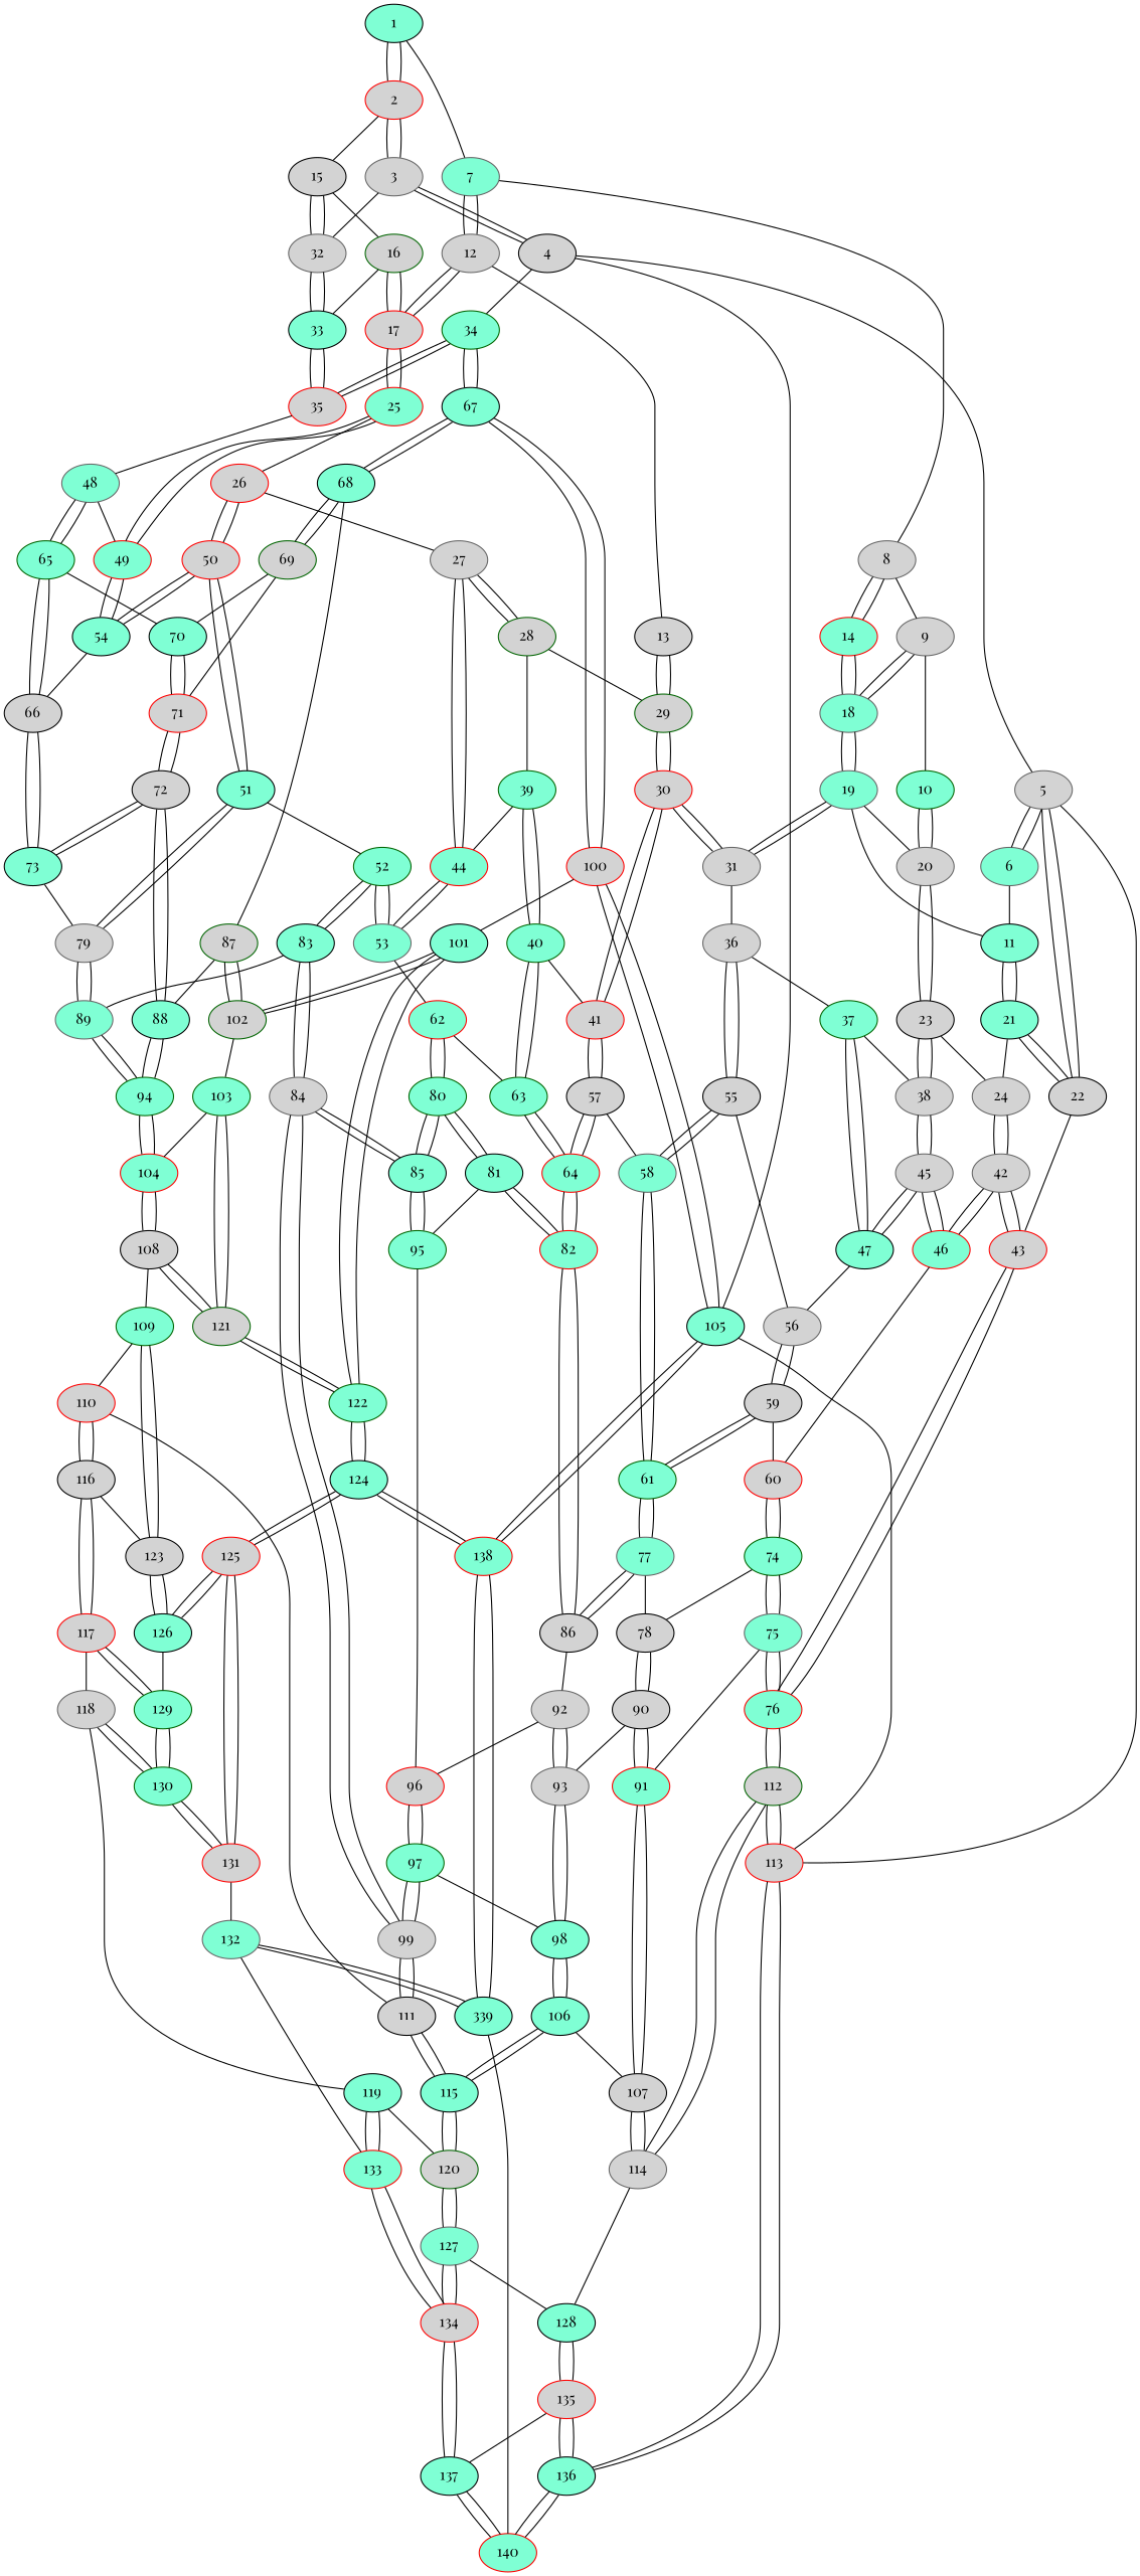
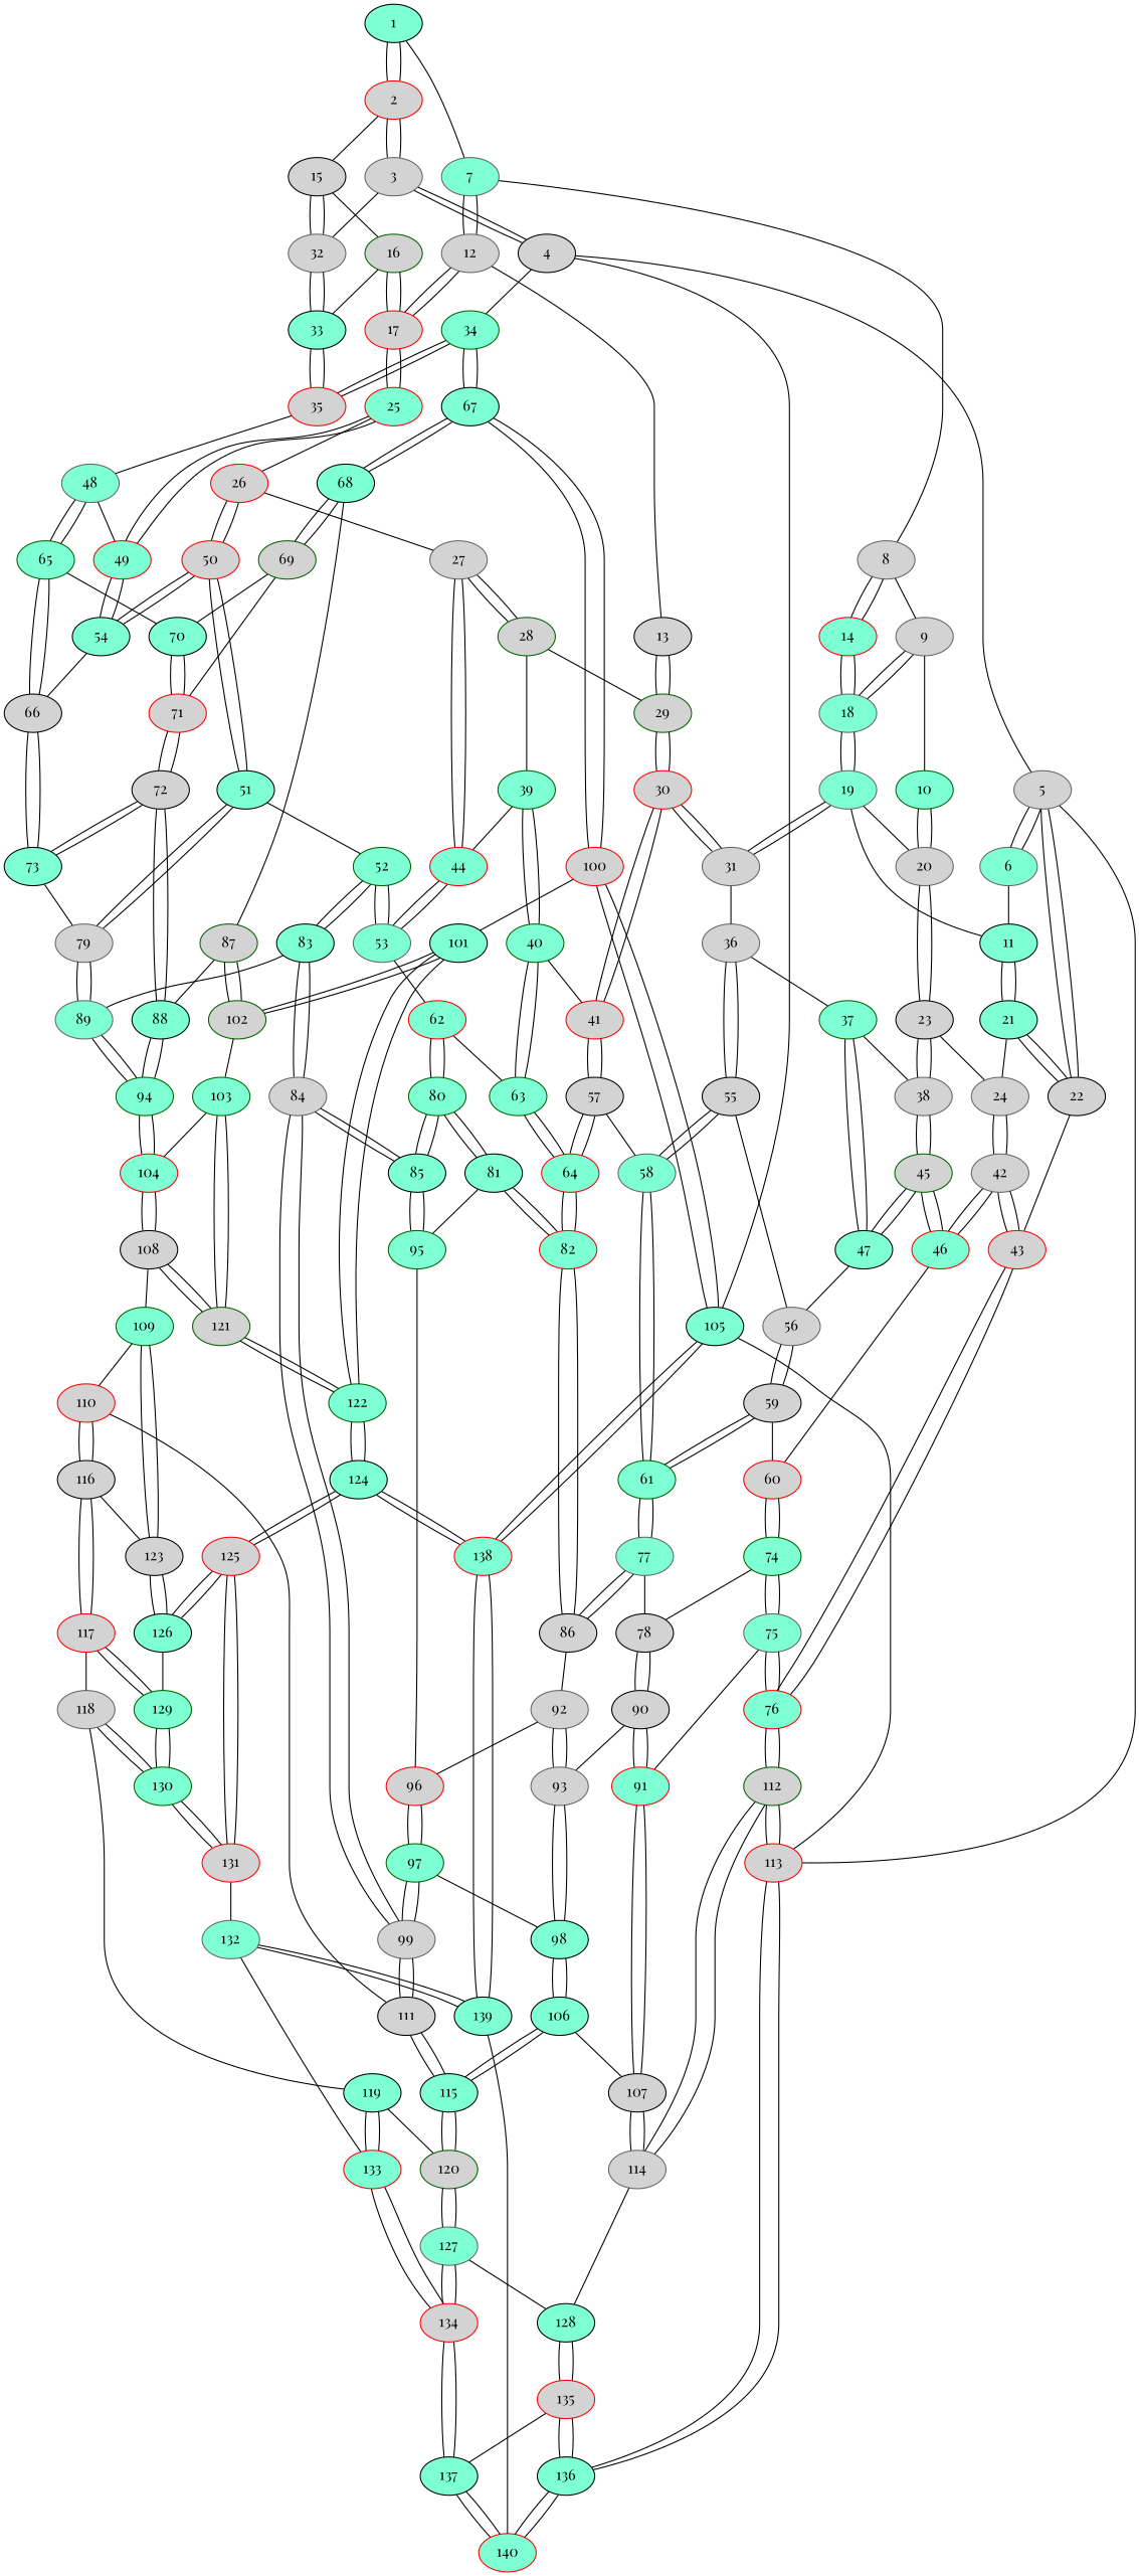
  graph {
    fontname="Playfair Display"
    node [color=black fillcolor=aquamarine fontname="Playfair Display" style=filled]
    edge [fontname="Playfair Display"]
    2 [color=red fillcolor=lightgrey]
    1
    7 [color=gray40]
    3 [color=gray40 fillcolor=lightgrey]
    15 [fillcolor=lightgrey]
    8 [color=gray40 fillcolor=lightgrey]
    12 [color=gray40 fillcolor=lightgrey]
    4 [fillcolor=lightgrey]
    32 [color=gray40 fillcolor=lightgrey]
    16 [color=darkgreen fillcolor=lightgrey]
    5 [color=gray40 fillcolor=lightgrey]
    34 [color=darkgreen]
    105
    33
    6 [color=gray40]
    22 [fillcolor=lightgrey]
    113 [color=red fillcolor=lightgrey]
    35 [color=red fillcolor=lightgrey]
    67
    138 [color=red]
    11
    43 [color=red fillcolor=lightgrey]
    136
    21
    9 [color=gray40 fillcolor=lightgrey]
    14 [color=red]
    13 [fillcolor=lightgrey]
    17 [color=red fillcolor=lightgrey]
    10 [color=darkgreen]
    18 [color=gray40]
    20 [color=gray40 fillcolor=lightgrey]
    19 [color=gray40]
    23 [fillcolor=lightgrey]
    24 [color=gray40 fillcolor=lightgrey]
    29 [color=darkgreen fillcolor=lightgrey]
    25 [color=red]
    30 [color=red fillcolor=lightgrey]
    26 [color=red fillcolor=lightgrey]
    49 [color=red]
    31 [color=gray40 fillcolor=lightgrey]
    36 [color=gray40 fillcolor=lightgrey]
    38 [color=gray40 fillcolor=lightgrey]
    42 [color=gray40 fillcolor=lightgrey]
    76 [color=red]
-   45 [color=gray40 fillcolor=lightgrey]
+   45 [color=darkgreen fillcolor=lightgrey]
    46 [color=red]
    27 [color=gray40 fillcolor=lightgrey]
    50 [color=red fillcolor=lightgrey]
    54
    28 [color=darkgreen fillcolor=lightgrey]
    44 [color=red]
    51
    39 [color=darkgreen]
    53 [color=gray40]
    40 [color=darkgreen]
    41 [color=red fillcolor=lightgrey]
    57 [fillcolor=lightgrey]
    37 [color=darkgreen]
    55 [fillcolor=lightgrey]
    48 [color=gray40]
    68
    100 [color=red fillcolor=lightgrey]
    65 [color=darkgreen]
    47
    56 [color=gray40 fillcolor=lightgrey]
    58 [color=gray40]
    63 [color=darkgreen]
    64 [color=red]
    60 [color=red fillcolor=lightgrey]
    112 [color=darkgreen fillcolor=lightgrey]
    62 [color=red]
    74 [color=darkgreen]
    59 [fillcolor=lightgrey]
    66 [fillcolor=lightgrey]
    70
    52 [color=darkgreen]
    79 [color=gray40 fillcolor=lightgrey]
    83
    89 [color=gray40]
    84 [color=gray40 fillcolor=lightgrey]
    80 [color=darkgreen]
    73
    61 [color=darkgreen]
    82 [color=red]
    77 [color=gray40]
    75 [color=gray40]
    78 [fillcolor=lightgrey]
    86 [fillcolor=lightgrey]
    81
    85
    71 [color=red fillcolor=lightgrey]
    69 [color=darkgreen fillcolor=lightgrey]
    87 [color=darkgreen fillcolor=lightgrey]
    101
    88
    102 [color=darkgreen fillcolor=lightgrey]
    72 [fillcolor=lightgrey]
    94 [color=darkgreen]
    91 [color=red]
    90 [fillcolor=lightgrey]
    107 [fillcolor=lightgrey]
    114 [color=gray40 fillcolor=lightgrey]
    92 [color=gray40 fillcolor=lightgrey]
    93 [color=gray40 fillcolor=lightgrey]
    95 [color=darkgreen]
    96 [color=red fillcolor=lightgrey]
    99 [color=gray40 fillcolor=lightgrey]
    111 [fillcolor=lightgrey]
    103 [color=darkgreen]
    104 [color=red]
    98
    97 [color=darkgreen]
    106
    108 [fillcolor=lightgrey]
    115
    122 [color=darkgreen]
    124
    121 [color=darkgreen fillcolor=lightgrey]
    109 [color=darkgreen]
-   139 [label=339]
+   139
    120 [color=darkgreen fillcolor=lightgrey]
    128
    110 [color=red fillcolor=lightgrey]
    123 [fillcolor=lightgrey]
    116 [fillcolor=lightgrey]
    126
    117 [color=red fillcolor=lightgrey]
    140 [color=red]
    135 [color=red fillcolor=lightgrey]
    127 [color=gray40]
    118 [color=gray40 fillcolor=lightgrey]
    129 [color=darkgreen]
    119
    130 [color=darkgreen]
    133 [color=red]
    131 [color=red fillcolor=lightgrey]
    134 [color=red fillcolor=lightgrey]
    125 [color=red fillcolor=lightgrey]
    132 [color=gray40]
    137
    2 -- 3
    2 -- 3
    2 -- 15
    1 -- 2
    1 -- 2
    1 -- 7
    7 -- 8
    7 -- 12
    7 -- 12
    3 -- 4
    3 -- 4
    3 -- 32
    15 -- 32
    15 -- 32
    15 -- 16
    8 -- 9
    8 -- 14
    8 -- 14
    12 -- 13
    12 -- 17
    12 -- 17
    4 -- 5
    4 -- 34
    4 -- 105
    32 -- 33
    32 -- 33
    16 -- 33
    16 -- 17
    16 -- 17
    5 -- 6
    5 -- 6
    5 -- 22
    5 -- 22
    5 -- 113
    34 -- 35
    34 -- 35
    34 -- 67
    34 -- 67
    105 -- 113
    105 -- 138
    105 -- 138
    33 -- 35
    33 -- 35
    6 -- 11
    22 -- 43
    113 -- 136
    113 -- 136
    35 -- 48
    67 -- 68
    67 -- 68
    67 -- 100
    67 -- 100
    138 -- 139
    138 -- 139
    11 -- 21
    11 -- 21
    43 -- 76
    43 -- 76
    136 -- 140
    136 -- 140
    21 -- 22
    21 -- 22
    21 -- 24
    9 -- 10
    9 -- 18
    9 -- 18
    14 -- 18
    14 -- 18
    13 -- 29
    13 -- 29
    17 -- 25
    17 -- 25
    10 -- 20
    10 -- 20
    18 -- 19
    18 -- 19
    20 -- 23
    20 -- 23
    19 -- 11
    19 -- 20
    19 -- 31
    19 -- 31
    23 -- 24
    23 -- 38
    23 -- 38
    24 -- 42
    24 -- 42
    29 -- 30
    29 -- 30
    25 -- 26
    25 -- 49
    25 -- 49
    30 -- 31
    30 -- 31
    30 -- 41
    30 -- 41
    26 -- 27
    26 -- 50
    26 -- 50
    49 -- 54
    49 -- 54
    31 -- 36
    36 -- 37
    36 -- 55
    36 -- 55
    38 -- 45
    38 -- 45
    42 -- 43
    42 -- 43
    42 -- 46
    42 -- 46
    76 -- 112
    76 -- 112
    45 -- 46
    45 -- 46
    45 -- 47
    45 -- 47
    46 -- 60
    27 -- 28
    27 -- 28
    27 -- 44
    27 -- 44
    50 -- 54
    50 -- 54
    50 -- 51
    50 -- 51
    54 -- 66
    28 -- 29
    28 -- 39
    44 -- 53
    44 -- 53
    51 -- 52
    51 -- 79
    51 -- 79
    39 -- 44
    39 -- 40
    39 -- 40
    53 -- 62
    40 -- 41
    40 -- 63
    40 -- 63
    41 -- 57
    41 -- 57
    57 -- 58
    57 -- 64
    57 -- 64
    37 -- 38
    37 -- 47
    37 -- 47
    55 -- 56
    55 -- 58
    55 -- 58
    48 -- 49
    48 -- 65
    48 -- 65
    68 -- 69
    68 -- 69
    68 -- 87
    100 -- 105
    100 -- 105
    100 -- 101
    65 -- 66
    65 -- 66
    65 -- 70
    47 -- 56
    56 -- 59
    56 -- 59
    58 -- 61
    58 -- 61
    63 -- 64
    63 -- 64
    64 -- 82
    64 -- 82
    60 -- 74
    60 -- 74
    112 -- 113
    112 -- 113
    112 -- 114
    112 -- 114
    62 -- 63
    62 -- 80
    62 -- 80
    74 -- 75
    74 -- 75
    74 -- 78
    59 -- 60
    59 -- 61
    59 -- 61
    66 -- 73
    66 -- 73
    70 -- 71
    70 -- 71
    52 -- 53
    52 -- 53
    52 -- 83
    52 -- 83
    79 -- 89
    79 -- 89
    83 -- 89
    83 -- 84
    83 -- 84
    89 -- 94
    89 -- 94
    84 -- 85
    84 -- 85
    84 -- 99
    84 -- 99
    80 -- 81
    80 -- 81
    80 -- 85
    80 -- 85
    73 -- 79
    61 -- 77
    61 -- 77
    82 -- 86
    82 -- 86
    77 -- 78
    77 -- 86
    77 -- 86
    75 -- 76
    75 -- 76
    75 -- 91
    78 -- 90
    78 -- 90
    86 -- 92
    81 -- 82
    81 -- 82
    81 -- 95
    85 -- 95
    85 -- 95
    71 -- 72
    71 -- 72
    69 -- 70
    69 -- 71
    87 -- 88
    87 -- 102
    87 -- 102
    101 -- 102
    101 -- 102
    101 -- 122
    101 -- 122
    88 -- 94
    88 -- 94
    102 -- 103
    72 -- 73
    72 -- 73
    72 -- 88
    72 -- 88
    94 -- 104
    94 -- 104
    91 -- 107
    91 -- 107
    90 -- 91
    90 -- 91
    90 -- 93
    107 -- 114
    107 -- 114
    114 -- 128
    92 -- 93
    92 -- 93
    92 -- 96
    93 -- 98
    93 -- 98
    95 -- 96
    96 -- 97
    96 -- 97
    99 -- 111
    99 -- 111
    111 -- 115
    111 -- 115
    103 -- 104
    103 -- 121
    103 -- 121
    104 -- 108
    104 -- 108
    98 -- 106
    98 -- 106
    97 -- 99
    97 -- 99
    97 -- 98
    106 -- 107
    106 -- 115
    106 -- 115
    108 -- 121
    108 -- 121
    108 -- 109
    115 -- 120
    115 -- 120
    122 -- 124
    122 -- 124
    124 -- 138
    124 -- 138
    124 -- 125
    124 -- 125
    121 -- 122
    121 -- 122
    109 -- 110
    109 -- 123
    109 -- 123
    139 -- 140
    120 -- 127
    120 -- 127
    128 -- 135
    128 -- 135
    110 -- 111
    110 -- 116
    110 -- 116
    123 -- 126
    123 -- 126
    116 -- 123
    116 -- 117
    116 -- 117
    126 -- 129
    117 -- 118
    117 -- 129
    117 -- 129
    135 -- 136
    135 -- 136
    135 -- 137
    127 -- 128
    127 -- 134
    127 -- 134
    118 -- 119
    118 -- 130
    118 -- 130
    129 -- 130
    129 -- 130
    119 -- 120
    119 -- 133
    119 -- 133
    130 -- 131
    130 -- 131
    133 -- 134
    133 -- 134
    131 -- 132
    134 -- 137
    134 -- 137
    125 -- 126
    125 -- 126
    125 -- 131
    125 -- 131
    132 -- 139
    132 -- 139
    132 -- 133
    137 -- 140
    137 -- 140
  }
